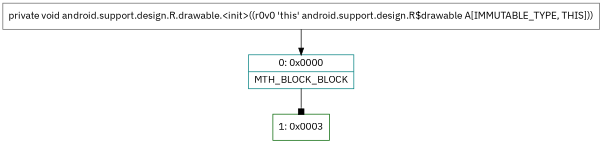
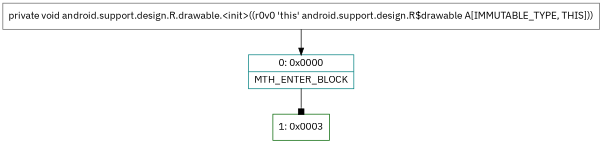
  digraph {
    fontname="IBM Plex Sans"
    node [shape=record fontname="IBM Plex Sans"]
    edge [fontname="IBM Plex Sans"]
-   n1 [color=teal label="{0\:\ 0x0000|MTH_BLOCK_BLOCK\l}"]
+   n1 [color=teal label="{0\:\ 0x0000|MTH_ENTER_BLOCK\l}"]
    n2 [color=darkgreen label="{1\:\ 0x0003}"]
    n3 [label="{private void android.support.design.R.drawable.\<init\>((r0v0 'this' android.support.design.R$drawable A[IMMUTABLE_TYPE, THIS])) }" color=gray40]
    subgraph cluster_1 {
      label="R(0)"
    }
    n1 -> n2 [arrowhead=box]
    n3 -> n1 [arrowhead=normal]
  }
